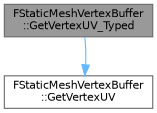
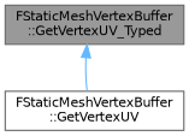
  digraph {
    rankdir=TB
    node [fontname=Helvetica fontsize=10 shape=box style=filled]
    n1 [color=gray40 fillcolor=grey60 fontcolor=black height=0.2 label="FStaticMeshVertexBuffer\l::GetVertexUV_Typed" width=0.4]
    n2 [color=grey40 fillcolor=white height=0.2 label="FStaticMeshVertexBuffer\l::GetVertexUV" width=0.4]
-   n2 -> n1 [color=steelblue1 dir=back fontname=Helvetica fontsize=10 labelfontname=Helvetica labelfontsize=10 style=solid]
+   n1 -> n2 [color=steelblue1 dir=back fontname=Helvetica fontsize=10 labelfontname=Helvetica labelfontsize=10 style=solid]
  }
